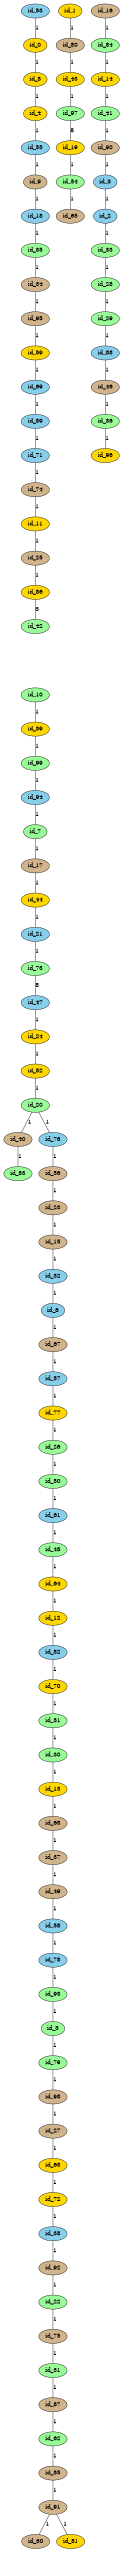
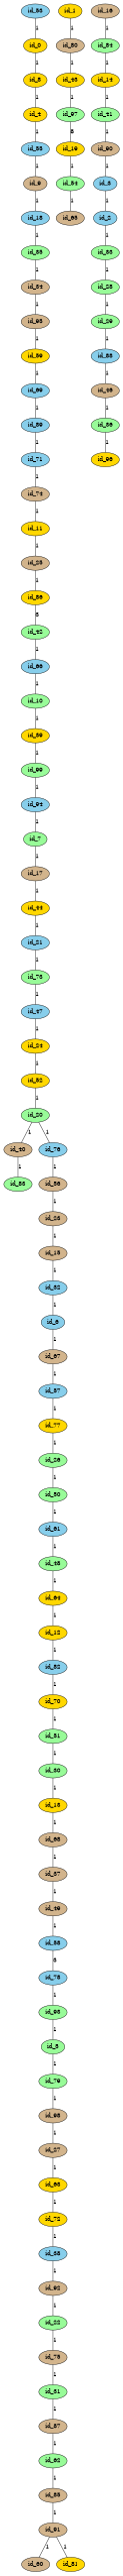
  graph {
    node [fillcolor=tan style=filled]
    id_0 [fillcolor=gold]
    id_8 [fillcolor=gold]
    id_4 [fillcolor=gold]
    id_1 [fillcolor=gold]
    id_80
    id_43 [fillcolor=gold]
    id_2 [fillcolor=skyblue]
    id_33 [fillcolor=palegreen]
    id_28 [fillcolor=palegreen]
    id_3 [fillcolor=skyblue]
    id_55 [fillcolor=skyblue]
    id_9
    id_5 [fillcolor=palegreen]
    id_79 [fillcolor=palegreen]
    id_98
    id_6 [fillcolor=skyblue]
    id_67
    id_57 [fillcolor=skyblue]
    id_7 [fillcolor=palegreen]
    id_17
    id_44 [fillcolor=gold]
    id_18 [fillcolor=skyblue]
    id_35 [fillcolor=palegreen]
    id_10 [fillcolor=palegreen]
    id_39 [fillcolor=gold]
    id_99 [fillcolor=palegreen]
    id_11 [fillcolor=gold]
    id_25
    id_86 [fillcolor=gold]
    id_12 [fillcolor=gold]
    id_82 [fillcolor=skyblue]
    id_70 [fillcolor=gold]
    id_13 [fillcolor=gold]
    id_68
    id_37
    id_14 [fillcolor=gold]
    id_41 [fillcolor=palegreen]
    id_90
    id_32 [fillcolor=skyblue]
    id_15
    id_84 [fillcolor=palegreen]
    id_16
    id_21 [fillcolor=skyblue]
    id_34
    id_19 [fillcolor=gold]
    id_54 [fillcolor=palegreen]
    id_65
    id_20 [fillcolor=palegreen]
    id_40
    id_76 [fillcolor=skyblue]
    id_83 [fillcolor=palegreen]
    id_73 [fillcolor=palegreen]
    id_47 [fillcolor=skyblue]
    id_22 [fillcolor=palegreen]
    id_75
    id_31 [fillcolor=palegreen]
    id_23
    id_24 [fillcolor=gold]
    id_52 [fillcolor=gold]
    id_42 [fillcolor=palegreen]
    id_26 [fillcolor=palegreen]
    id_50 [fillcolor=palegreen]
    id_61 [fillcolor=skyblue]
    id_63 [fillcolor=gold]
    id_27
    id_72 [fillcolor=gold]
    id_29 [fillcolor=palegreen]
    id_88 [fillcolor=skyblue]
    id_46
    id_30 [fillcolor=palegreen]
    id_87
    id_62 [fillcolor=palegreen]
    id_95
    id_59 [fillcolor=gold]
    id_36 [fillcolor=palegreen]
    id_96 [fillcolor=gold]
    id_49
    id_58 [fillcolor=skyblue]
    id_38 [fillcolor=skyblue]
    id_92
    id_94 [fillcolor=skyblue]
+   id_66 [fillcolor=skyblue]
    id_97 [fillcolor=palegreen]
    id_48 [fillcolor=palegreen]
    id_64 [fillcolor=gold]
    id_78 [fillcolor=skyblue]
    id_51 [fillcolor=palegreen]
    id_53 [fillcolor=skyblue]
    id_56
    id_77 [fillcolor=gold]
    id_93 [fillcolor=palegreen]
    id_69 [fillcolor=skyblue]
    id_89 [fillcolor=skyblue]
    id_85
    id_91
    id_71 [fillcolor=skyblue]
    id_74
    id_60
    id_81 [fillcolor=gold]
    id_0 -- id_8 [label=1]
    id_8 -- id_4 [label=1]
    id_4 -- id_55 [label=1]
    id_1 -- id_80 [label=1]
    id_80 -- id_43 [label=1]
    id_43 -- id_97 [label=1]
    id_2 -- id_33 [label=1]
    id_33 -- id_28 [label=1]
    id_28 -- id_29 [label=1]
    id_3 -- id_2 [label=1]
    id_55 -- id_9 [label=1]
    id_9 -- id_18 [label=1]
    id_5 -- id_79 [label=1]
    id_79 -- id_98 [label=1]
    id_98 -- id_27 [label=1]
    id_6 -- id_67 [label=1]
    id_67 -- id_57 [label=1]
    id_57 -- id_77 [label=1]
    id_7 -- id_17 [label=1]
    id_17 -- id_44 [label=1]
    id_44 -- id_21 [label=1]
    id_18 -- id_35 [label=1]
    id_35 -- id_34 [label=1]
    id_10 -- id_39 [label=1]
    id_39 -- id_99 [label=1]
    id_99 -- id_94 [label=1]
    id_11 -- id_25 [label=1]
    id_25 -- id_86 [label=1]
    id_86 -- id_42 [label=3]
    id_12 -- id_82 [label=1]
    id_82 -- id_70 [label=1]
    id_70 -- id_51 [label=1]
    id_13 -- id_68 [label=1]
    id_68 -- id_37 [label=1]
    id_37 -- id_49 [label=1]
    id_14 -- id_41 [label=1]
    id_41 -- id_90 [label=1]
    id_90 -- id_3 [label=1]
    id_32 -- id_6 [label=1]
    id_15 -- id_32 [label=1]
    id_84 -- id_14 [label=1]
    id_16 -- id_84 [label=1]
    id_21 -- id_73 [label=1]
    id_34 -- id_95 [label=1]
    id_19 -- id_54 [label=1]
    id_54 -- id_65 [label=1]
    id_20 -- id_40 [label=1]
    id_20 -- id_76 [label=1]
    id_40 -- id_83 [label=1]
    id_76 -- id_56 [label=1]
-   id_73 -- id_47 [label=8]
+   id_73 -- id_47 [label=1]
    id_47 -- id_24 [label=1]
    id_22 -- id_75 [label=1]
    id_75 -- id_31 [label=1]
    id_31 -- id_87 [label=1]
    id_23 -- id_15 [label=1]
    id_24 -- id_52 [label=1]
    id_52 -- id_20 [label=1]
+   id_42 -- id_66 [label=1]
    id_26 -- id_50 [label=1]
    id_50 -- id_61 [label=1]
    id_61 -- id_48 [label=1]
    id_63 -- id_72 [label=1]
    id_27 -- id_63 [label=1]
    id_72 -- id_38 [label=1]
    id_29 -- id_88 [label=1]
    id_88 -- id_46 [label=1]
    id_46 -- id_36 [label=1]
    id_30 -- id_13 [label=1]
    id_87 -- id_62 [label=1]
    id_62 -- id_85 [label=1]
    id_95 -- id_59 [label=1]
    id_59 -- id_69 [label=1]
    id_36 -- id_96 [label=1]
    id_49 -- id_58 [label=1]
-   id_58 -- id_78 [label=1]
+   id_58 -- id_78 [label=3]
    id_38 -- id_92 [label=1]
    id_92 -- id_22 [label=1]
    id_94 -- id_7 [label=1]
+   id_66 -- id_10 [label=1]
    id_97 -- id_19 [label=8]
    id_48 -- id_64 [label=1]
    id_64 -- id_12 [label=1]
    id_78 -- id_93 [label=1]
    id_51 -- id_30 [label=1]
    id_53 -- id_0 [label=1]
    id_56 -- id_23 [label=1]
    id_77 -- id_26 [label=1]
    id_93 -- id_5 [label=1]
    id_69 -- id_89 [label=1]
    id_89 -- id_71 [label=1]
    id_85 -- id_91 [label=1]
    id_91 -- id_60 [label=1]
    id_91 -- id_81 [label=1]
    id_71 -- id_74 [label=1]
    id_74 -- id_11 [label=1]
  }
